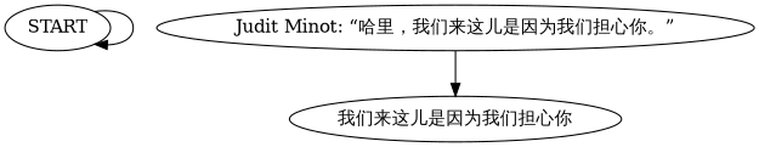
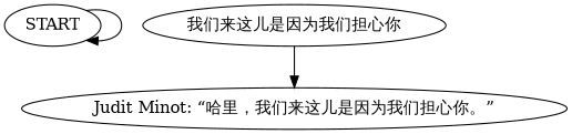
  digraph {
    fontname="DejaVu Serif"
    node [fontname="DejaVu Serif"]
    edge [fontname="DejaVu Serif"]
    n1 [label=START]
    n2 [label="我们来这儿是因为我们担心你"]
    n3 [label="Judit Minot: “哈里，我们来这儿是因为我们担心你。”"]
    n1 -> n1
-   n3 -> n2
+   n2 -> n3
  }
